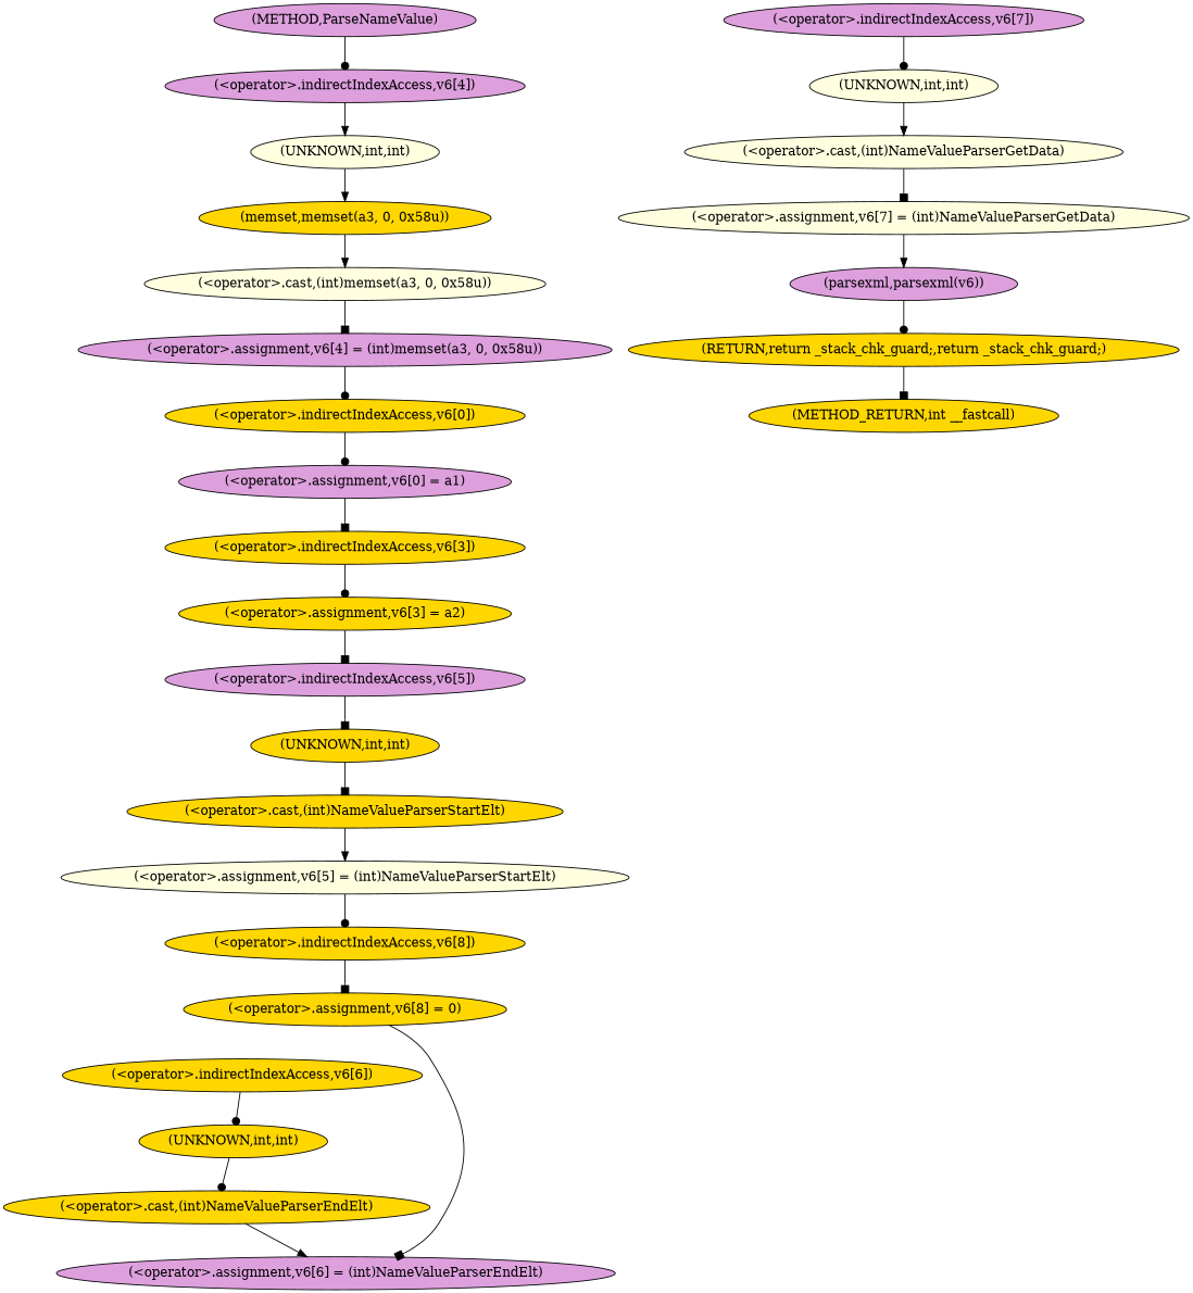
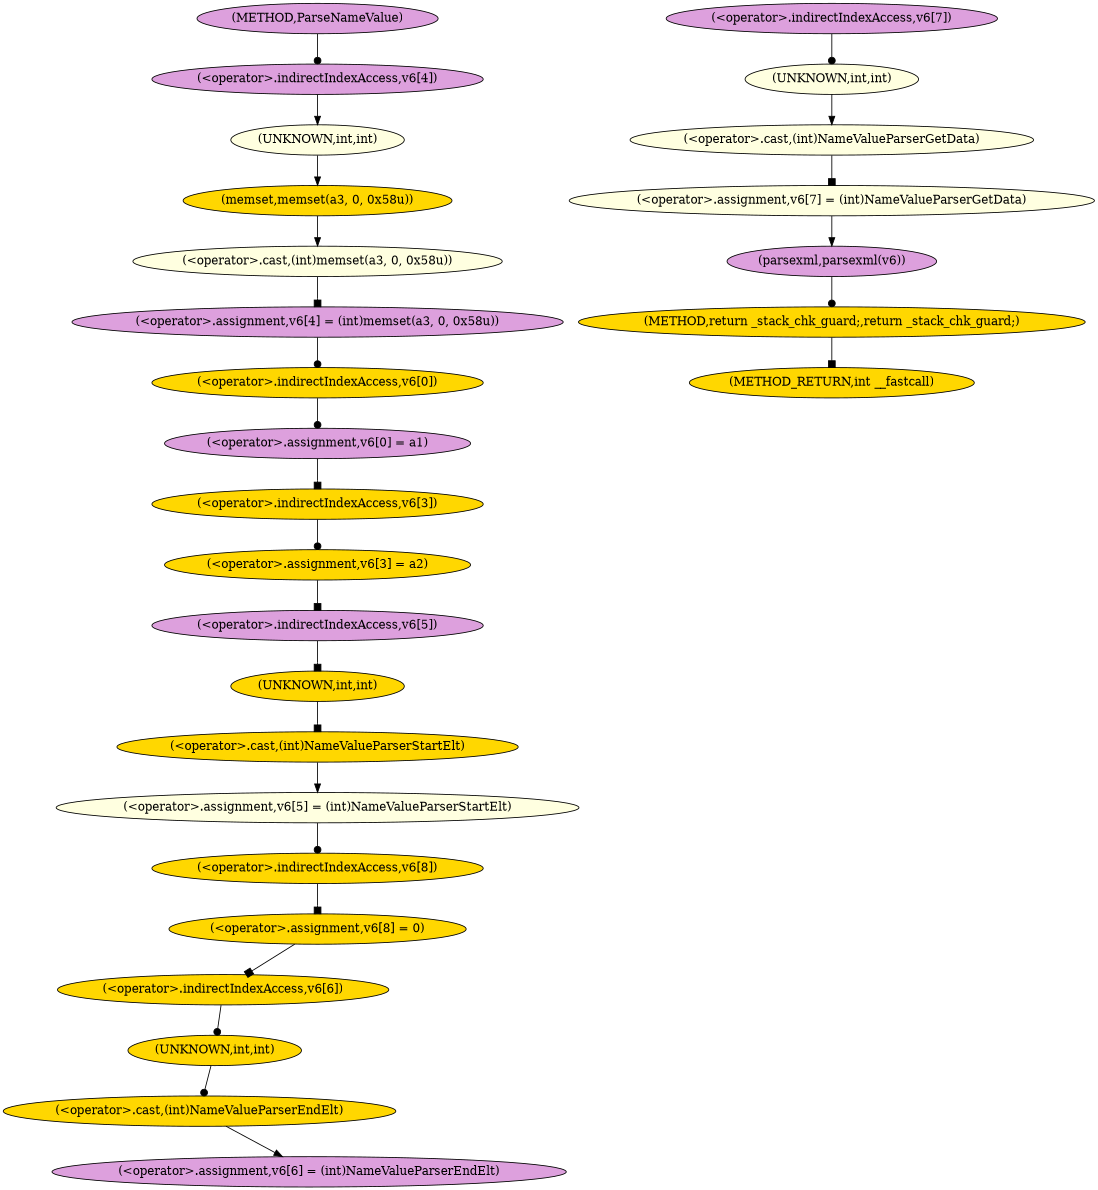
  digraph {
    node [fillcolor=gold style=filled]
    edge [arrowhead=dot]
    n1 [fillcolor=plum label="(<operator>.assignment,v6[4] = (int)memset(a3, 0, 0x58u))"]
    n2 [label="(<operator>.indirectIndexAccess,v6[0])"]
    n3 [fillcolor=plum label="(<operator>.assignment,v6[0] = a1)"]
    n4 [fillcolor=plum label="(<operator>.indirectIndexAccess,v6[4])"]
    n5 [fillcolor=lightyellow label="(UNKNOWN,int,int)"]
    n6 [label="(memset,memset(a3, 0, 0x58u))"]
    n7 [fillcolor=lightyellow label="(<operator>.cast,(int)memset(a3, 0, 0x58u))"]
    n8 [label="(<operator>.indirectIndexAccess,v6[3])"]
    n9 [label="(<operator>.assignment,v6[3] = a2)"]
    n10 [fillcolor=plum label="(<operator>.indirectIndexAccess,v6[5])"]
    n11 [label="(UNKNOWN,int,int)"]
    n12 [fillcolor=lightyellow label="(<operator>.assignment,v6[5] = (int)NameValueParserStartElt)"]
    n13 [label="(<operator>.indirectIndexAccess,v6[8])"]
    n14 [label="(<operator>.assignment,v6[8] = 0)"]
    n15 [label="(<operator>.cast,(int)NameValueParserStartElt)"]
    n16 [label="(<operator>.indirectIndexAccess,v6[6])"]
    n17 [label="(UNKNOWN,int,int)"]
    n18 [fillcolor=plum label="(<operator>.assignment,v6[6] = (int)NameValueParserEndElt)"]
    n19 [fillcolor=plum label="(<operator>.indirectIndexAccess,v6[7])"]
    n20 [fillcolor=lightyellow label="(UNKNOWN,int,int)"]
    n21 [label="(<operator>.cast,(int)NameValueParserEndElt)"]
    n22 [fillcolor=lightyellow label="(<operator>.assignment,v6[7] = (int)NameValueParserGetData)"]
    n23 [fillcolor=plum label="(parsexml,parsexml(v6))"]
-   n24 [label="(RETURN,return _stack_chk_guard;,return _stack_chk_guard;)"]
+   n24 [label="(METHOD,return _stack_chk_guard;,return _stack_chk_guard;)"]
    n25 [fillcolor=lightyellow label="(<operator>.cast,(int)NameValueParserGetData)"]
    n26 [label="(METHOD_RETURN,int __fastcall)"]
    n27 [fillcolor=plum label="(METHOD,ParseNameValue)"]
    n1 -> n2
    n2 -> n3
    n3 -> n8 [arrowhead=box]
    n4 -> n5 [arrowhead=normal]
    n5 -> n6 [arrowhead=normal]
    n6 -> n7 [arrowhead=normal]
    n7 -> n1 [arrowhead=box]
    n8 -> n9
    n9 -> n10 [arrowhead=box]
    n10 -> n11 [arrowhead=box]
    n11 -> n15 [arrowhead=box]
    n12 -> n13
    n13 -> n14 [arrowhead=box]
-   n14 -> n18 [arrowhead=box]
+   n14 -> n16 [arrowhead=box]
    n15 -> n12 [arrowhead=normal]
    n16 -> n17
    n17 -> n21
    n19 -> n20
    n20 -> n25 [arrowhead=normal]
    n21 -> n18 [arrowhead=normal]
    n22 -> n23 [arrowhead=normal]
    n23 -> n24
    n24 -> n26 [arrowhead=box]
    n25 -> n22 [arrowhead=box]
    n27 -> n4
  }
